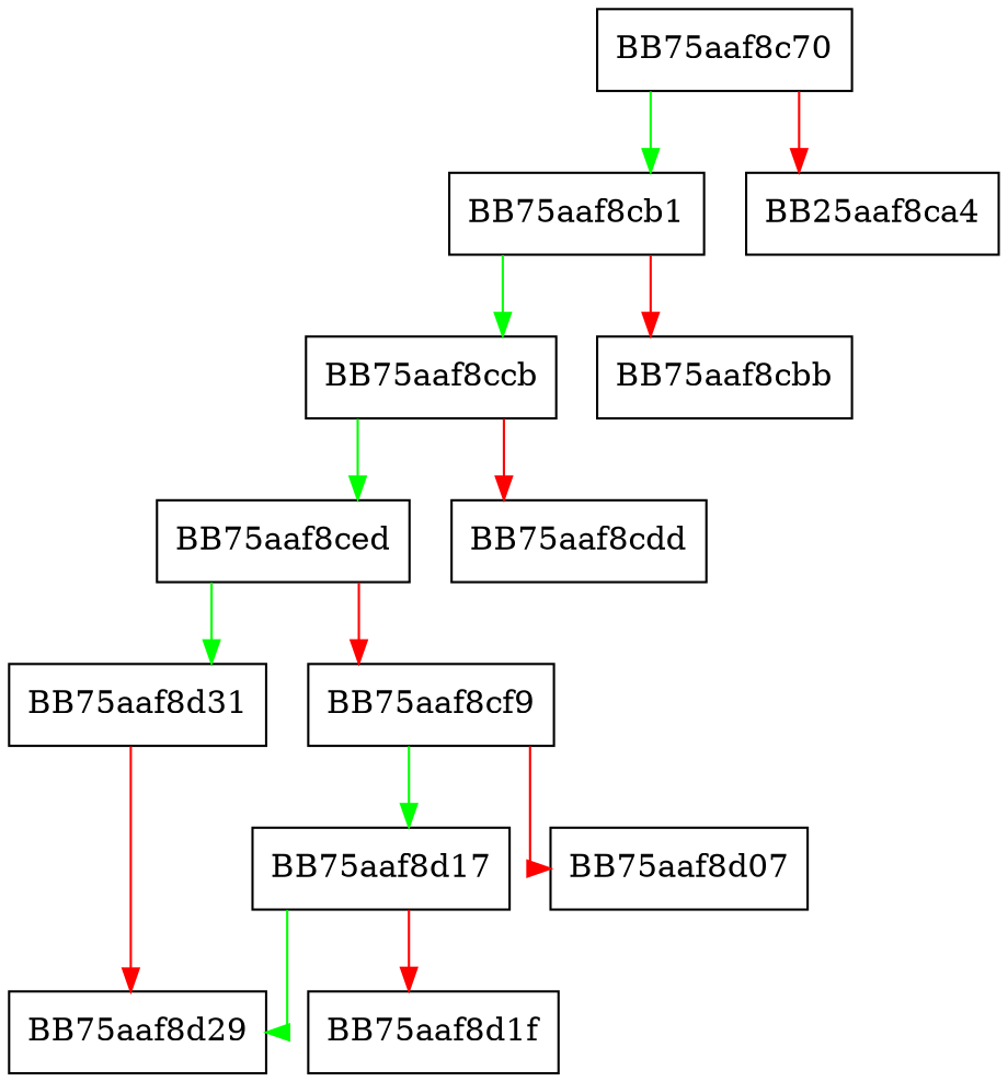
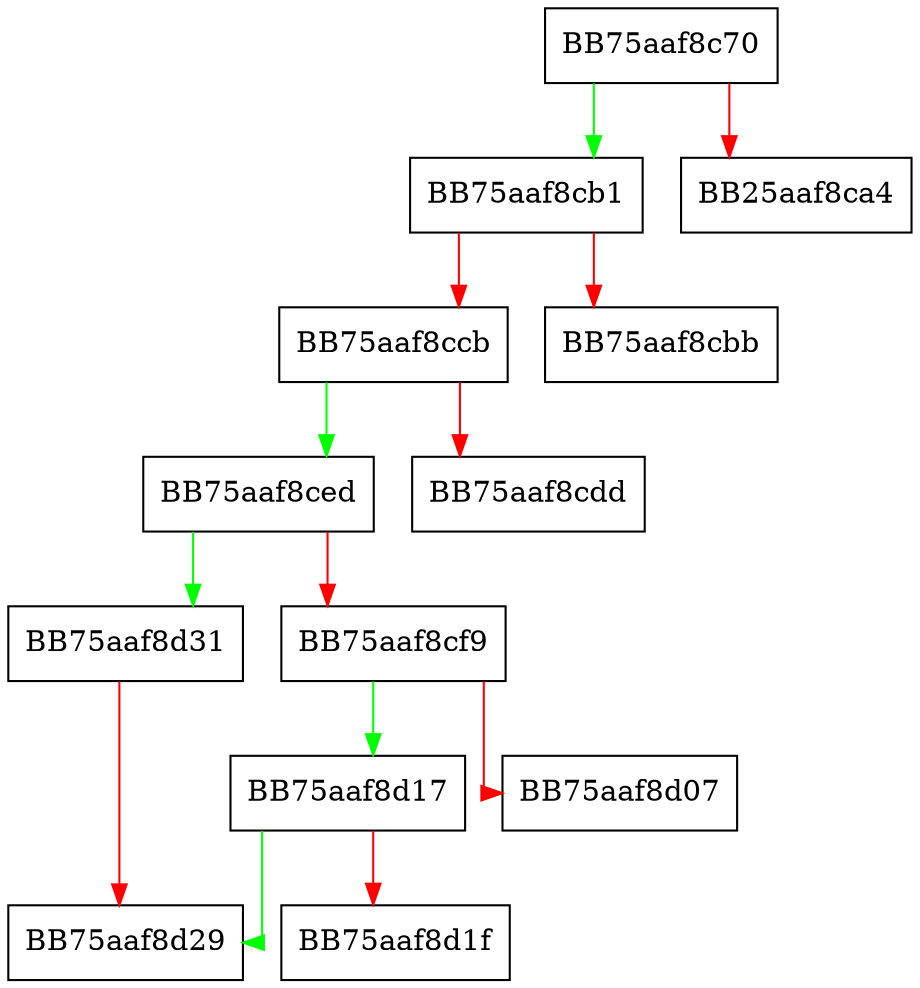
  digraph {
    splines=ortho
    node [shape=box]
    edge [color=red]
    BB75aaf8c70
    BB75aaf8cb1
    n3 [label=BB25aaf8ca4]
    BB75aaf8ccb
    BB75aaf8cbb
    BB75aaf8ced
    BB75aaf8cdd
    BB75aaf8d31
    BB75aaf8cf9
    BB75aaf8d29
    BB75aaf8d17
    BB75aaf8d07
    BB75aaf8d1f
    BB75aaf8c70 -> BB75aaf8cb1 [color=green]
    BB75aaf8c70 -> n3
-   BB75aaf8cb1 -> BB75aaf8ccb [color=green]
+   BB75aaf8cb1 -> BB75aaf8ccb
    BB75aaf8cb1 -> BB75aaf8cbb
    BB75aaf8ccb -> BB75aaf8ced [color=green]
    BB75aaf8ccb -> BB75aaf8cdd
    BB75aaf8ced -> BB75aaf8d31 [color=green]
    BB75aaf8ced -> BB75aaf8cf9
    BB75aaf8d31 -> BB75aaf8d29
    BB75aaf8cf9 -> BB75aaf8d17 [color=green]
    BB75aaf8cf9 -> BB75aaf8d07
    BB75aaf8d17 -> BB75aaf8d29 [color=green]
    BB75aaf8d17 -> BB75aaf8d1f
  }
